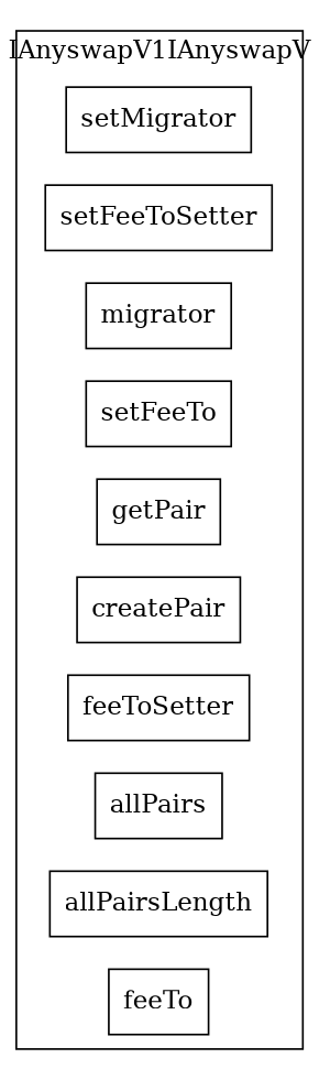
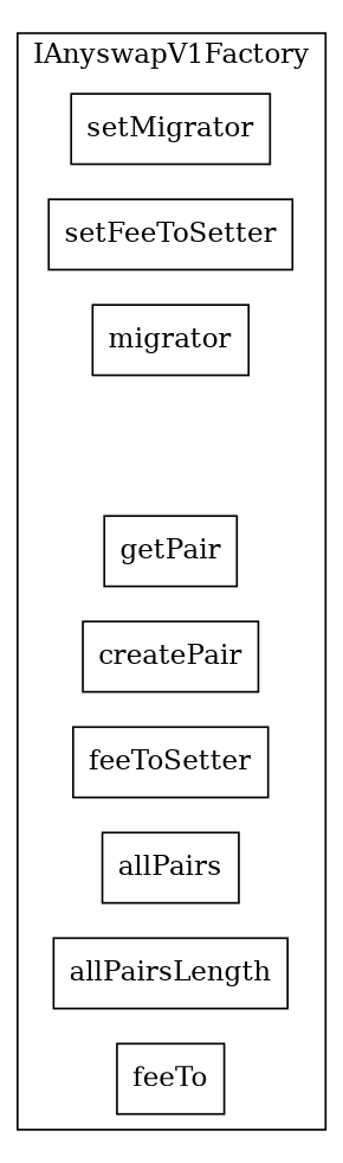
  strict digraph {
    rankdir=LR
    node [shape=box]
    n1 [label=setMigrator]
    n2 [label=setFeeToSetter]
    n3 [label=migrator]
-   n4 [label=setFeeTo]
    n5 [label=getPair]
    n6 [label=createPair]
    n7 [label=feeToSetter]
    n8 [label=allPairs]
    n9 [label=allPairsLength]
    n10 [label=feeTo]
    subgraph cluster_1 {
-     label=IAnyswapV1IAnyswapV
+     label=IAnyswapV1Factory
      n1
      n2
      n3
-     n4
      n5
      n6
      n7
      n8
      n9
      n10
    }
    subgraph cluster_2 {
      label="[Solidity]"
    }
  }
